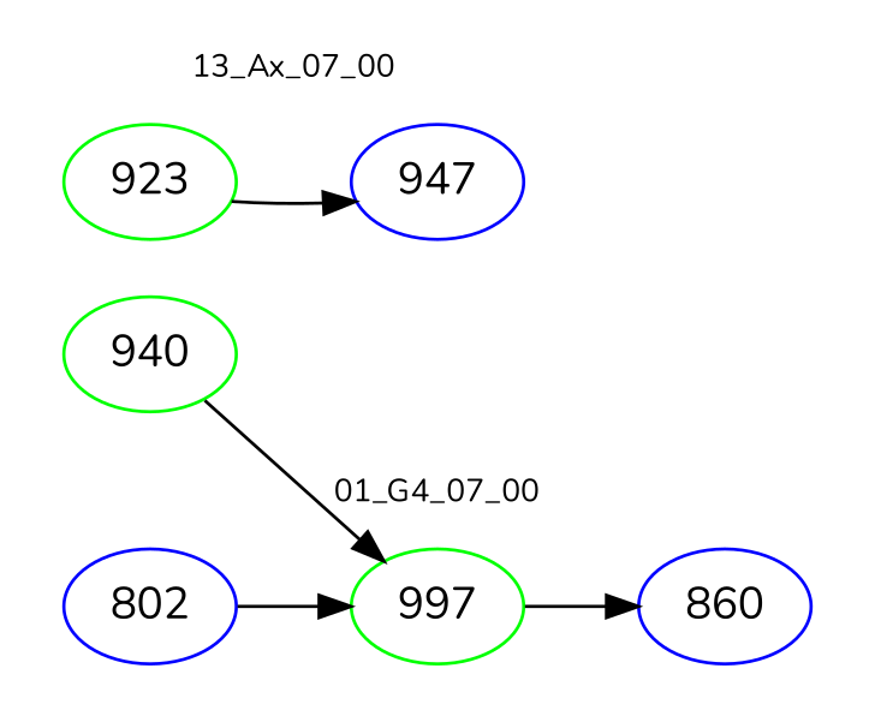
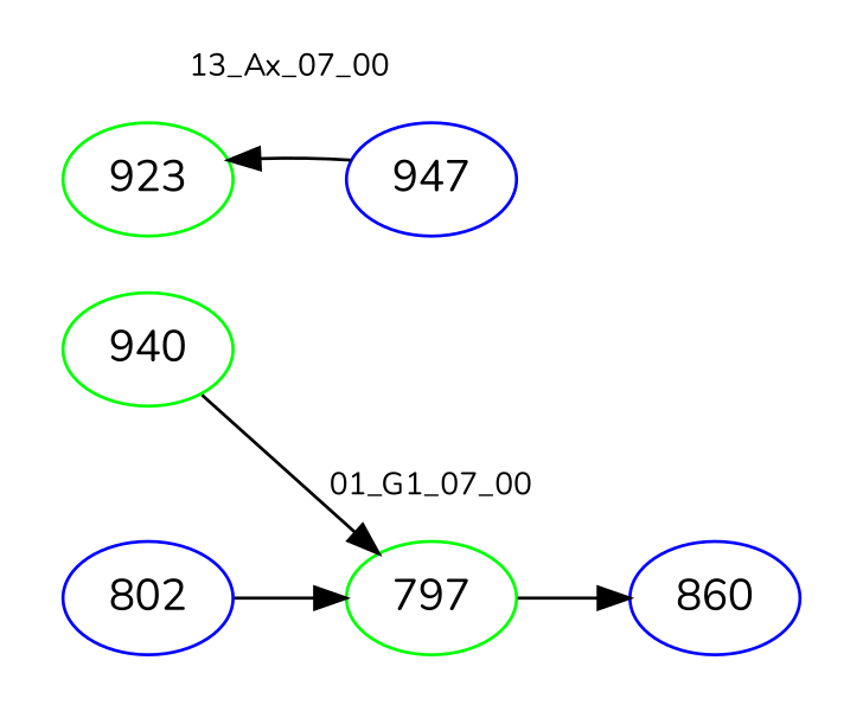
  digraph {
    fontname=Nunito
    rankdir=LR
    node [color=green fontname=Nunito]
    edge [color=black fontname=Nunito]
    n1 [label=940]
    n2 [label=923]
    n3 [color=blue label=947]
    n4 [color=blue label=802]
-   n5 [label=997]
+   n5 [label=797]
    n6 [color=blue label=860]
    subgraph cluster_1 {
      color=white
      fontsize=10
      label="13_Ax_07_00"
      n1
      n2
      n3
    }
    subgraph cluster_2 {
      color=white
      fontsize=10
-     label="01_G4_07_00"
+     label="01_G1_07_00"
      n4
      n5
      n6
    }
    n1 -> n5
-   n2 -> n3
+   n3 -> n2
    n4 -> n5
    n5 -> n6
  }
